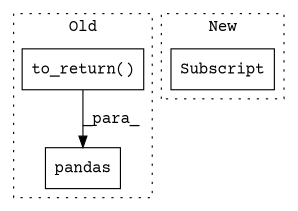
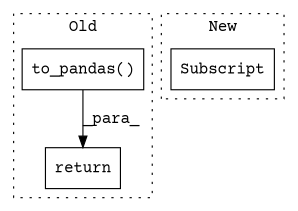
  digraph {
    fontname="Courier Prime"
    node [shape=box fontname="Courier Prime"]
-   n1 [a=75 l=52 label="to_return()" s=5666]
-   n2 [a=93 l=7 label=pandas s=5727]
+   n1 [a=75 l=52 label="to_pandas()" s=5666]
+   n2 [a=93 l=7 label=return s=5727]
    n3 [a=63 l="13,0" label=Subscript s="5658,0"]
    subgraph cluster_1 {
      label=Old
      style=dotted
      n1
      n2
    }
    subgraph cluster_2 {
      label=New
      style=dotted
      n3
    }
    n1 -> n2 [label=_para_ fontname="Courier Prime"]
  }
